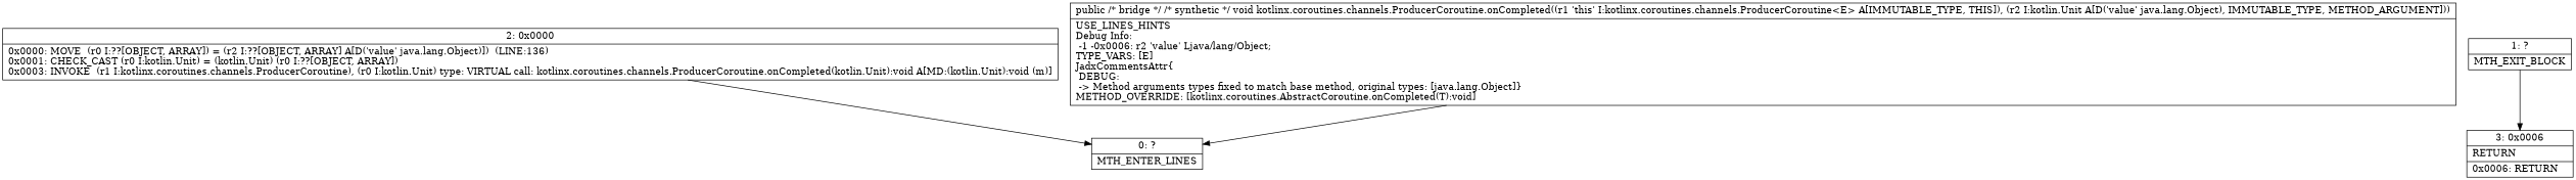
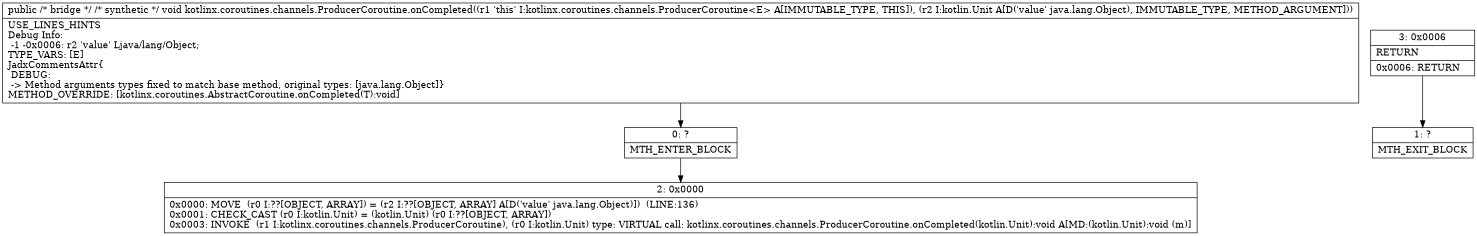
  digraph {
    fontname="DejaVu Serif"
    node [fontname="DejaVu Serif" shape=record]
    edge [fontname="DejaVu Serif"]
-   n1 [label="{0\:\ ?|MTH_ENTER_LINES\l}"]
+   n1 [label="{0\:\ ?|MTH_ENTER_BLOCK\l}"]
    n2 [label="{2\:\ 0x0000|0x0000: MOVE  (r0 I:??[OBJECT, ARRAY]) = (r2 I:??[OBJECT, ARRAY] A[D('value' java.lang.Object)])  (LINE:136)\l0x0001: CHECK_CAST (r0 I:kotlin.Unit) = (kotlin.Unit) (r0 I:??[OBJECT, ARRAY]) \l0x0003: INVOKE  (r1 I:kotlinx.coroutines.channels.ProducerCoroutine), (r0 I:kotlin.Unit) type: VIRTUAL call: kotlinx.coroutines.channels.ProducerCoroutine.onCompleted(kotlin.Unit):void A[MD:(kotlin.Unit):void (m)]\l}"]
    n3 [label="{3\:\ 0x0006|RETURN\l|0x0006: RETURN   \l}"]
    n4 [label="{1\:\ ?|MTH_EXIT_BLOCK\l}"]
    n5 [label="{public \/* bridge *\/ \/* synthetic *\/ void kotlinx.coroutines.channels.ProducerCoroutine.onCompleted((r1 'this' I:kotlinx.coroutines.channels.ProducerCoroutine\<E\> A[IMMUTABLE_TYPE, THIS]), (r2 I:kotlin.Unit A[D('value' java.lang.Object), IMMUTABLE_TYPE, METHOD_ARGUMENT]))  | USE_LINES_HINTS\lDebug Info:\l  \-1 \-0x0006: r2 'value' Ljava\/lang\/Object;\lTYPE_VARS: [E]\lJadxCommentsAttr\{\l DEBUG: \l \-\> Method arguments types fixed to match base method, original types: [java.lang.Object]\}\lMETHOD_OVERRIDE: [kotlinx.coroutines.AbstractCoroutine.onCompleted(T):void]\l}"]
-   n2 -> n1
-   n4 -> n3
+   n1 -> n2
+   n3 -> n4
    n5 -> n1
  }
